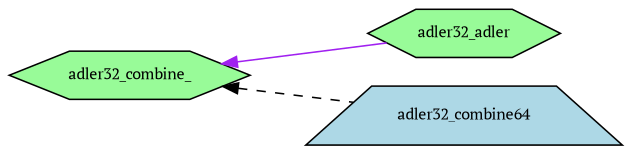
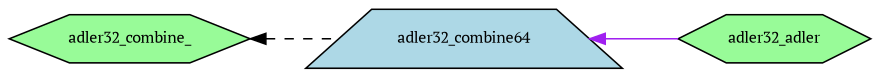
  digraph {
    fontname="PT Serif"
    rankdir=LR
    node [color=black fillcolor=palegreen fontname="PT Serif" fontsize=10 shape=hexagon style=filled]
    edge [dir=back fontname="PT Serif" fontsize=10 labelfontname=Helvetica labelfontsize=10]
    n1 [fontcolor=black height=0.2 label=adler32_combine_ width=0.4]
    n2 [height=0.2 label=adler32_adler width=0.4]
    n3 [fillcolor=lightblue height=0.2 label=adler32_combine64 shape=trapezium width=0.4]
-   n1 -> n2 [color=purple style=solid]
+   n3 -> n2 [color=purple style=solid]
    n1 -> n3 [color=black style=dashed]
  }
